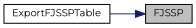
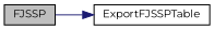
  digraph {
    rankdir=LR
    fontname=Montserrat
    node [color=black fontname=Montserrat fontsize=10 shape=record style=filled]
    n1 [fillcolor=grey75 fontcolor=black height=0.2 label=FJSSP width=0.4]
    n2 [fillcolor=white height=0.2 label=ExportFJSSPTable width=0.4]
-   n2 -> n1 [color=midnightblue fontname=Montserrat fontsize=10 labelfontname=Helvetica labelfontsize=10 style=solid]
+   n1 -> n2 [color=midnightblue fontname=Montserrat fontsize=10 labelfontname=Helvetica labelfontsize=10 style=solid]
  }
